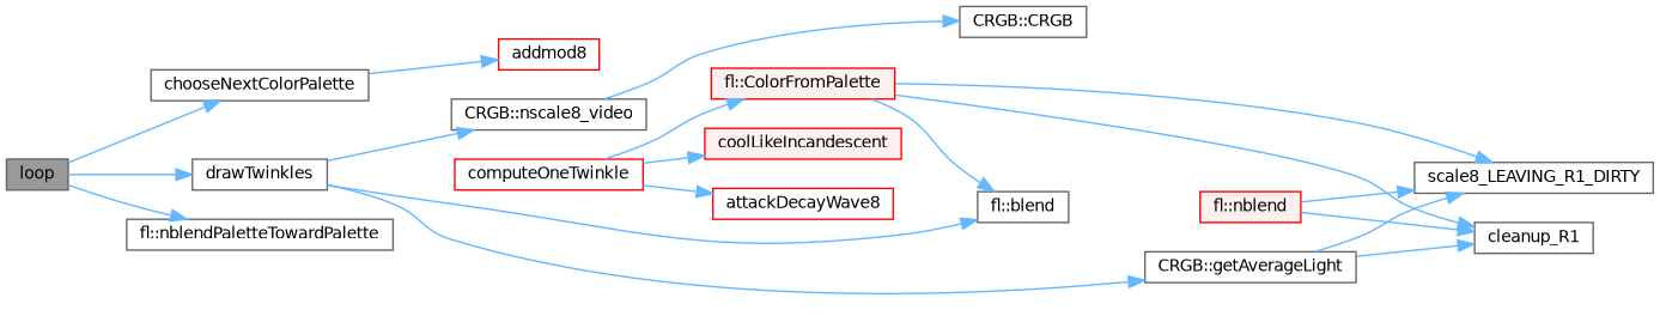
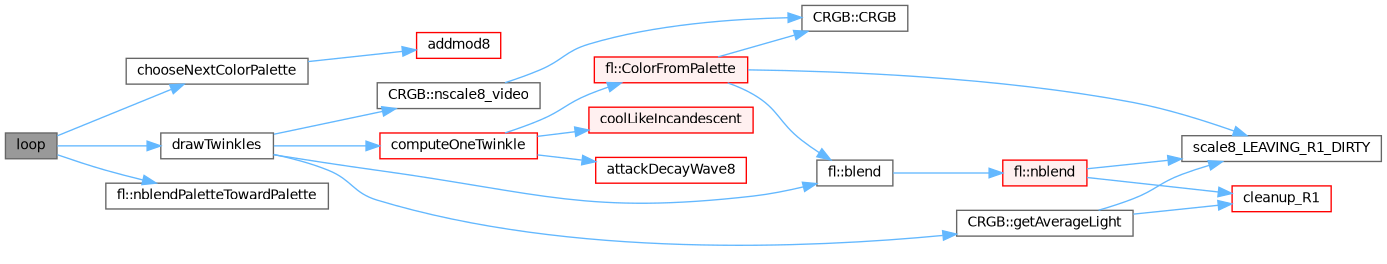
  digraph {
    rankdir=LR
    node [color=grey40 fillcolor=white fontname=Helvetica fontsize=10 shape=box style=filled]
    edge [color=steelblue1 fontname=Helvetica fontsize=10 labelfontname=Helvetica labelfontsize=10 style=solid]
    n1 [color=gray40 fillcolor=grey60 fontcolor=black height=0.2 label=loop width=0.4]
    n2 [height=0.2 label=chooseNextColorPalette width=0.4]
    n3 [height=0.2 label=drawTwinkles width=0.4]
    n4 [height=0.2 label="fl::nblendPaletteTowardPalette" width=0.4]
    n5 [color=red height=0.2 label=addmod8 width=0.4]
    n6 [height=0.2 label="fl::blend" width=0.4]
    n7 [color=red height=0.2 label=computeOneTwinkle width=0.4]
    n8 [height=0.2 label="CRGB::getAverageLight" width=0.4]
    n9 [height=0.2 label="CRGB::nscale8_video" width=0.4]
    n10 [color=red fillcolor="#FFF0F0" height=0.2 label="fl::nblend" width=0.4]
    n11 [color=red height=0.2 label=attackDecayWave8 width=0.4]
    n12 [color=red fillcolor="#FFF0F0" height=0.2 label="fl::ColorFromPalette" width=0.4]
    n13 [color=red fillcolor="#FFF0F0" height=0.2 label=coolLikeIncandescent width=0.4]
-   n14 [height=0.2 label=cleanup_R1 width=0.4]
+   n14 [color=red height=0.2 label=cleanup_R1 width=0.4]
    n15 [height=0.2 label=scale8_LEAVING_R1_DIRTY width=0.4]
    n16 [height=0.2 label="CRGB::CRGB" width=0.4]
    n1 -> n2
    n1 -> n3
    n1 -> n4
    n2 -> n5
    n3 -> n6
+   n3 -> n7
    n3 -> n8
    n3 -> n9
+   n6 -> n10
    n7 -> n11
    n7 -> n12
    n7 -> n13
    n8 -> n14
    n8 -> n15
    n9 -> n16
    n10 -> n14
    n10 -> n15
    n12 -> n6
-   n12 -> n14
+   n12 -> n16
    n12 -> n15
  }
